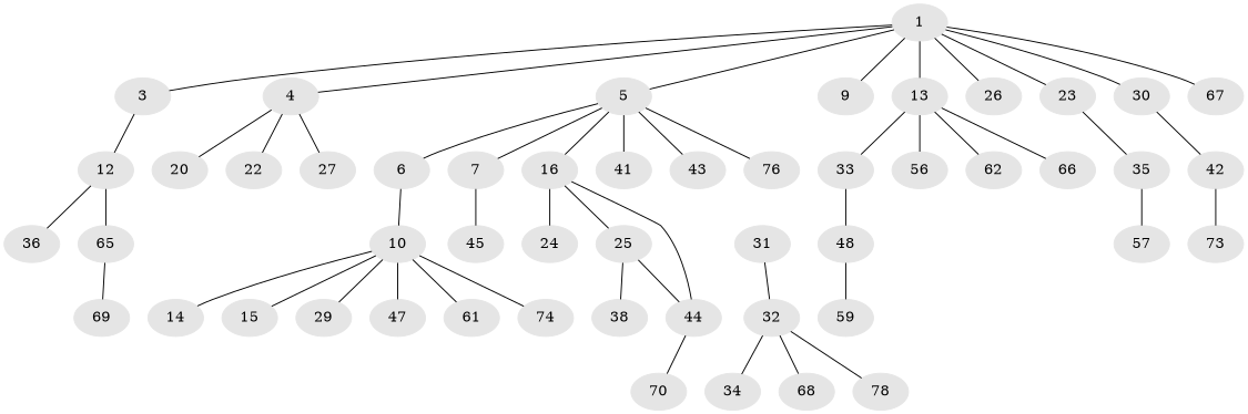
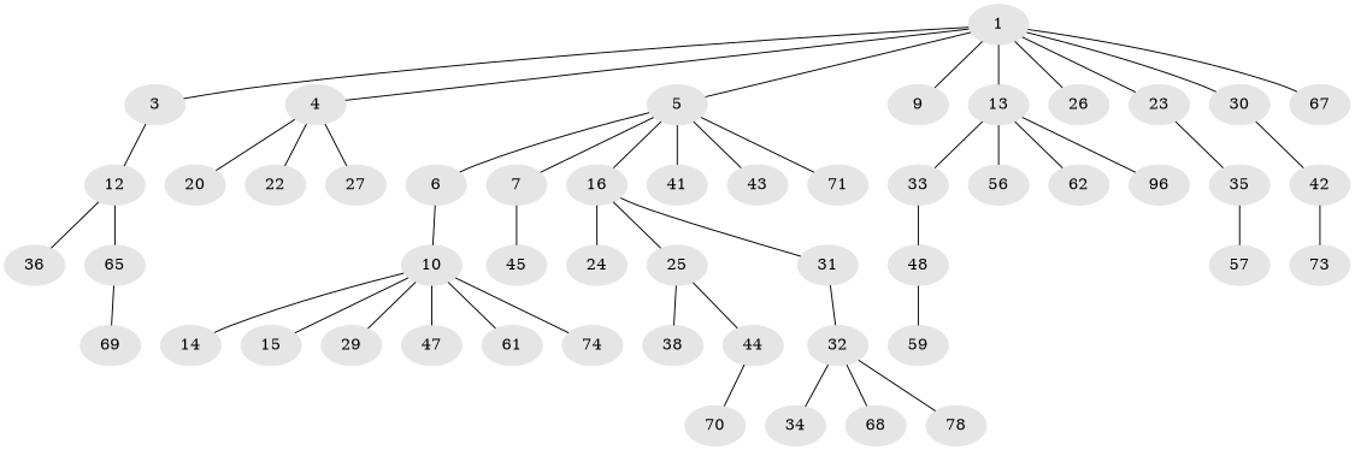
  graph {
    node [color=gray90 style=filled]
    1 [super="+2"]
    3 [super="+18"]
    4 [super="+17"]
    5 [super="+8"]
    9 [super="+19"]
    13 [super="+49"]
    26
    n8 [label=23 super="+50"]
    30 [super="+54"]
    67
    12 [super="+75"]
    20 [super="+23"]
    22
    27
    6
    7 [super="+39"]
    16 [super="+21"]
    41
    43
-   71 [label=76]
+   71
    33 [super="+37"]
    56
    62
-   66
+   66 [label=96]
    35 [super="+76"]
    42 [super="+53"]
    36 [super="+63"]
    65
    10 [super="+11"]
    45 [super="+52"]
    24
    25 [super="+40"]
    31
    14
    15
    29 [super="+64"]
    47 [super="+58"]
    61
    74
    69
    48 [super="+77"]
    38 [super="+46"]
    44 [super="+51"]
    32 [super="+55"]
    70
    57 [super="+60"]
    73
    34 [super="+72"]
    68
    78
    59
    1 -- 3
    1 -- 4
    1 -- 5
    1 -- 9
    1 -- 13
    1 -- 26
    1 -- n8
    1 -- 30
    1 -- 67
    3 -- 12
    4 -- 20
    4 -- 22
    4 -- 27
    5 -- 6
    5 -- 7
    5 -- 16
    5 -- 41
    5 -- 43
    5 -- 71
    13 -- 33
    13 -- 56
    13 -- 62
    13 -- 66
    n8 -- 35
    30 -- 42
    12 -- 36
    12 -- 65
    6 -- 10
    7 -- 45
    16 -- 24
    16 -- 25
-   16 -- 44
+   16 -- 31
    33 -- 48
    35 -- 57
    42 -- 73
    65 -- 69
    10 -- 14
    10 -- 15
    10 -- 29
    10 -- 47
    10 -- 61
    10 -- 74
    25 -- 38
    25 -- 44
    31 -- 32
    48 -- 59
    44 -- 70
    32 -- 34
    32 -- 68
    32 -- 78
  }
